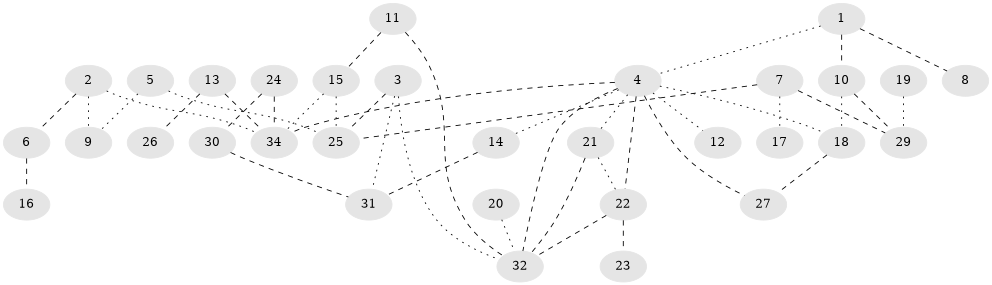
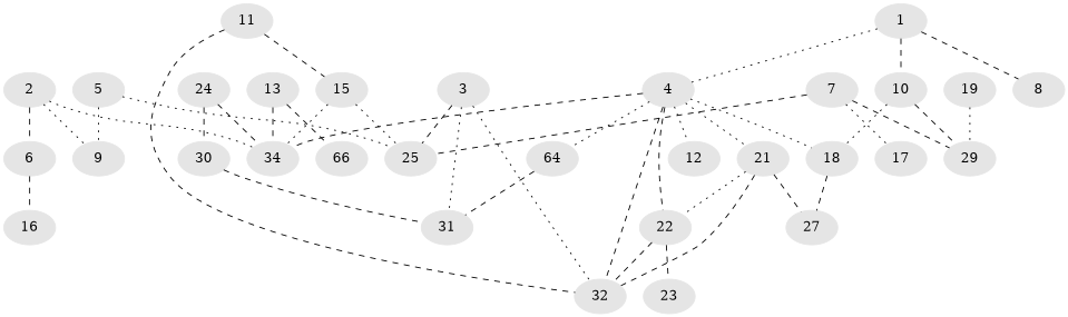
  graph {
    node [color=gray90 style=filled]
    edge [style=dashed weight=1.0]
    1
    4
    8
    10
    34
    32
    12
-   14
+   14 [label=64]
    18
    21
    22
    27
    29
    2
    6
    9
    16
    3
    25
    31
    23
    5
    7
    17
    11
    15
    13
-   26
+   26 [label=66]
    19
-   20
    24
    30
    1 -- 4 [style=dotted]
    1 -- 8
    1 -- 10
    4 -- 34
    4 -- 32
    4 -- 12 [style=dotted]
    4 -- 14 [style=dotted]
    4 -- 18 [style=dotted]
    4 -- 21 [style=dotted]
    4 -- 22
-   4 -- 27
+   21 -- 27
    10 -- 18 [style=dotted]
    10 -- 29
    14 -- 31
    18 -- 27
    21 -- 32
    21 -- 22 [style=dotted]
    22 -- 32
    22 -- 23
    2 -- 34 [style=dotted]
    2 -- 6
    2 -- 9 [style=dotted]
    6 -- 16
    3 -- 32 [style=dotted]
    3 -- 25
    3 -- 31 [style=dotted]
    5 -- 9 [style=dotted]
    5 -- 25 [style=dotted]
    7 -- 29
    7 -- 25
    7 -- 17 [style=dotted]
    11 -- 32
    11 -- 15
    15 -- 34 [style=dotted]
    15 -- 25 [style=dotted]
    13 -- 34
    13 -- 26
    19 -- 29 [style=dotted]
-   20 -- 32 [style=dotted]
    24 -- 34
    24 -- 30
    30 -- 31
  }
